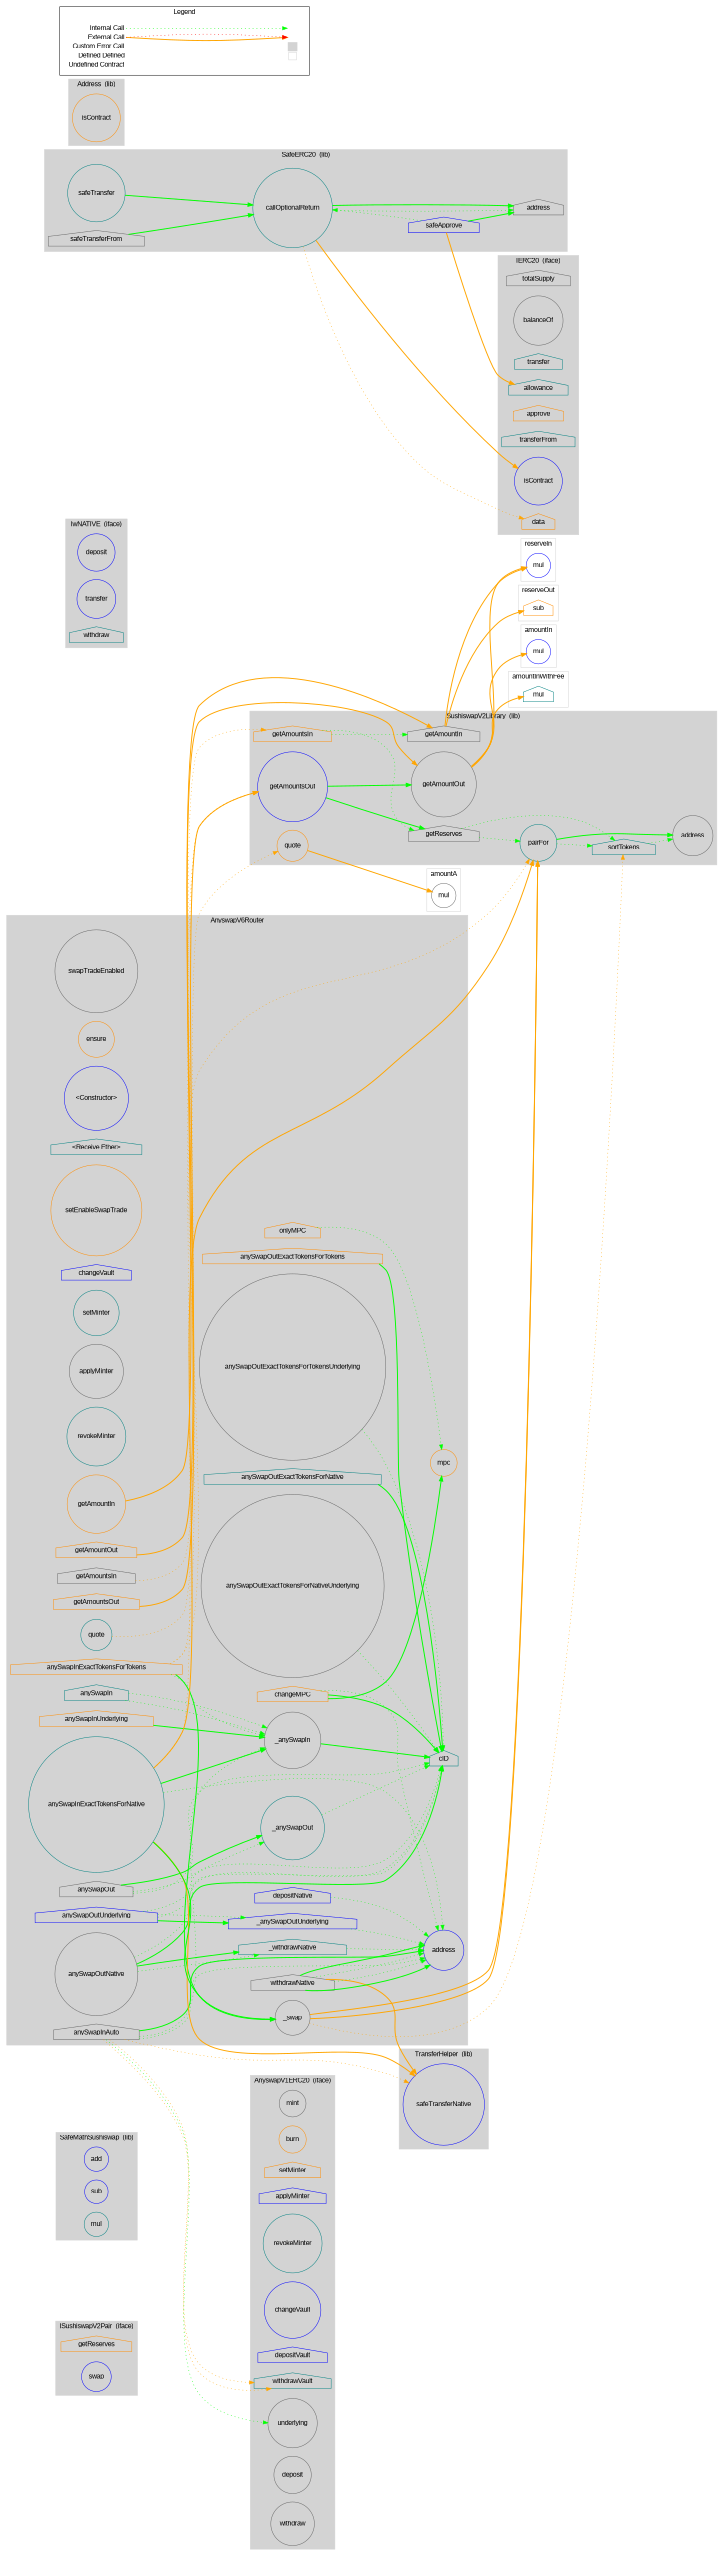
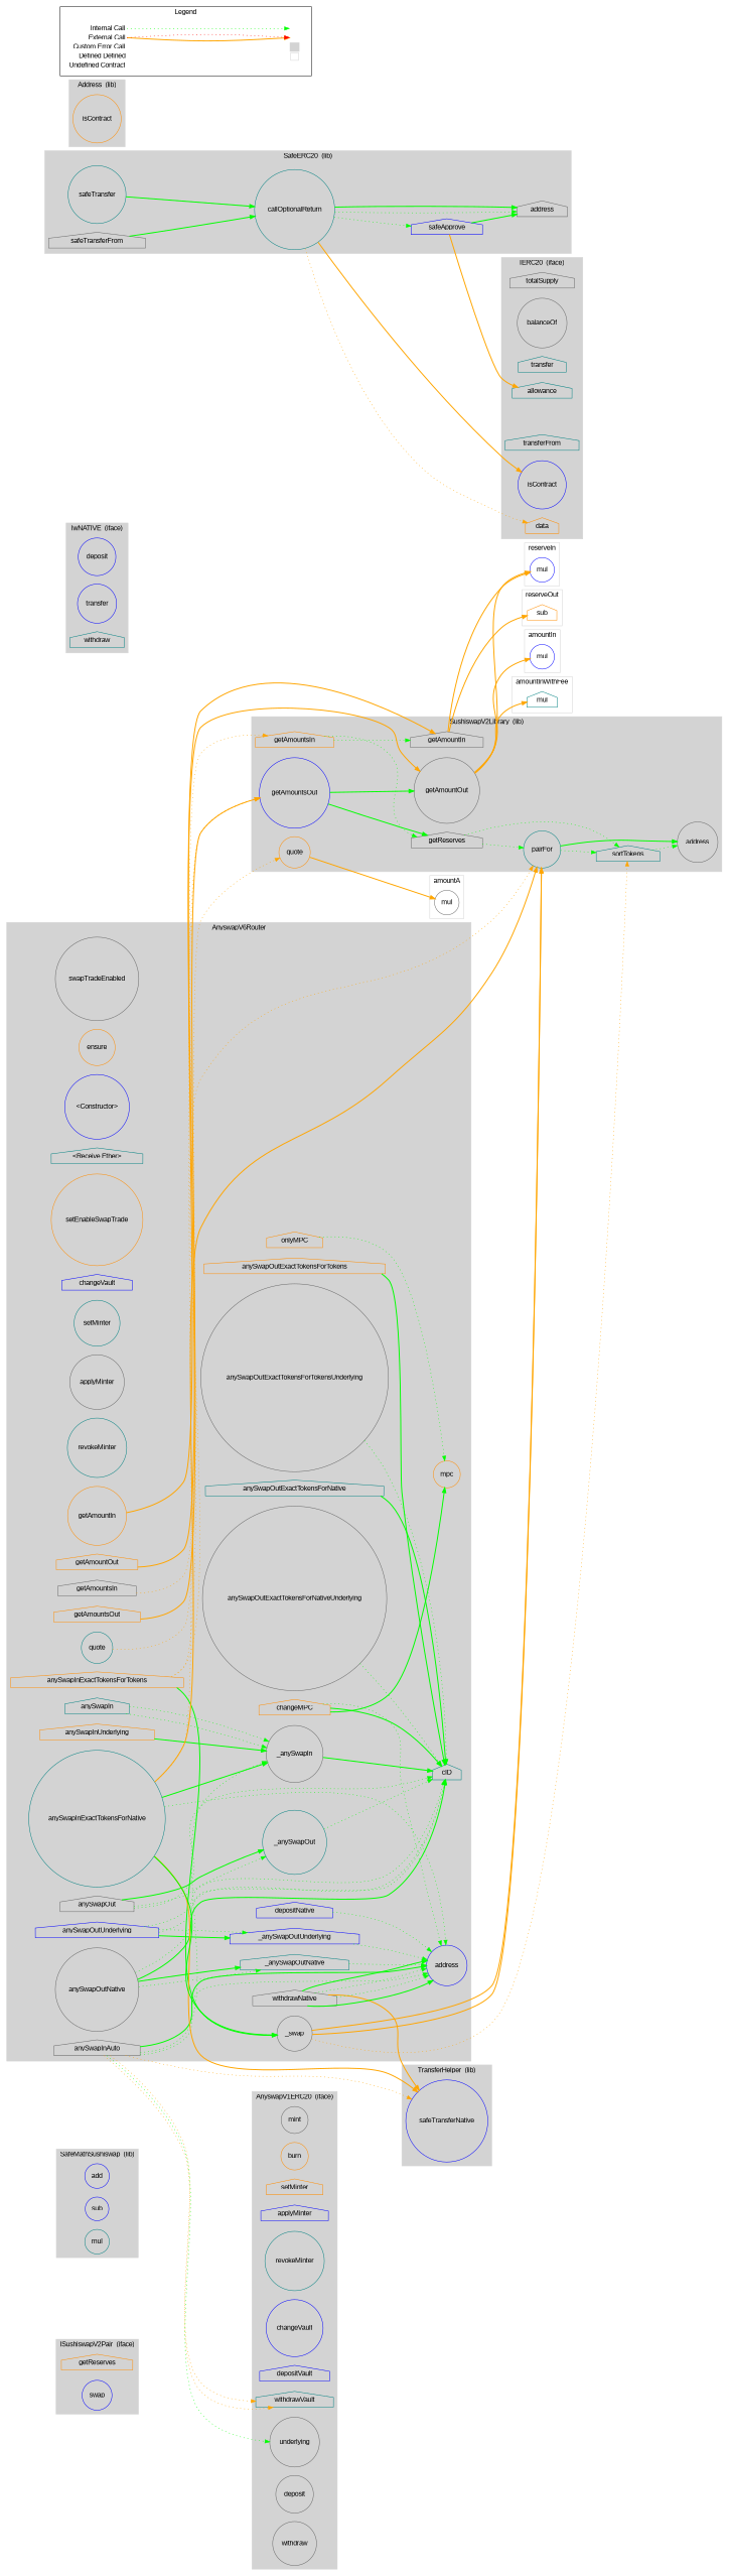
  digraph {
    compound=true
    fontname="Liberation Sans"
    rankdir=LR
    node [color=gray40 fontname="Liberation Sans" shape=circle]
    edge [color=green fontname="Liberation Sans" style=dotted]
    n1 [color=darkorange label=getReserves shape=house]
    n2 [color=blue label=swap]
    n3 [color=blue label=add]
    n4 [color=blue label=sub]
    n5 [color=teal label=mul]
    n6 [color=teal label=sortTokens shape=house]
    n7 [color=teal label=pairFor]
    n8 [label=getReserves shape=house]
    n9 [color=darkorange label=quote]
    n10 [label=getAmountOut]
    n11 [label=getAmountIn shape=house]
    n12 [color=blue label=getAmountsOut]
    n13 [color=darkorange label=getAmountsIn shape=house]
    n14 [label=address]
    n15 [color=blue label=safeTransferNative]
    n16 [color=blue label=deposit]
    n17 [color=blue label=transfer]
    n18 [color=teal label=withdraw shape=house]
    n19 [label=mint]
    n20 [color=darkorange label=burn]
    n21 [color=darkorange label=setMinter shape=house]
    n22 [color=blue label=applyMinter shape=house]
    n23 [color=teal label=revokeMinter]
    n24 [color=blue label=changeVault]
    n25 [color=blue label=depositVault shape=house]
    n26 [color=teal label=withdrawVault shape=house]
    n27 [label=underlying]
    n28 [label=deposit]
    n29 [label=withdraw]
    n30 [label=totalSupply shape=house]
    n31 [label=balanceOf]
    n32 [color=teal label=transfer shape=house]
    n33 [color=teal label=allowance shape=house]
-   n34 [color=darkorange label=approve shape=house]
    n35 [color=teal label=transferFrom shape=house]
    n36 [color=blue label=isContract]
    n37 [color=darkorange label=data shape=house]
    n38 [color=darkorange label=isContract]
    n39 [color=teal label=safeTransfer]
    n40 [label=safeTransferFrom shape=house]
    n41 [color=blue label=safeApprove shape=house]
    n42 [color=teal label=callOptionalReturn]
    n43 [label=address shape=house]
    n44 [label=swapTradeEnabled]
    n45 [color=darkorange label=ensure]
    n46 [color=blue label="<Constructor>"]
    n47 [color=teal label="<Receive Ether>" shape=house]
    n48 [color=darkorange label=onlyMPC shape=house]
    n49 [color=darkorange label=mpc]
    n50 [color=teal label=cID shape=house]
    n51 [color=darkorange label=setEnableSwapTrade]
    n52 [color=darkorange label=changeMPC shape=house]
    n53 [color=blue label=changeVault shape=house]
    n54 [color=teal label=setMinter]
    n55 [label=applyMinter]
    n56 [color=teal label=revokeMinter]
    n57 [color=teal label=_anySwapOut]
    n58 [label=anySwapOut shape=house]
    n59 [color=blue label=_anySwapOutUnderlying shape=house]
    n60 [color=blue label=anySwapOutUnderlying shape=house]
-   n61 [color=teal label=_withdrawNative shape=house]
+   n61 [color=teal label=_anySwapOutNative shape=house]
    n62 [label=anySwapOutNative]
    n63 [label=_anySwapIn]
    n64 [color=teal label=anySwapIn shape=house]
    n65 [color=darkorange label=anySwapInUnderlying shape=house]
    n66 [label=anySwapInAuto shape=house]
    n67 [color=blue label=depositNative shape=house]
    n68 [label=withdrawNative shape=house]
    n69 [label=_swap]
    n70 [color=darkorange label=anySwapOutExactTokensForTokens shape=house]
    n71 [label=anySwapOutExactTokensForTokensUnderlying]
    n72 [color=darkorange label=anySwapInExactTokensForTokens shape=house]
    n73 [color=teal label=anySwapOutExactTokensForNative shape=house]
    n74 [label=anySwapOutExactTokensForNativeUnderlying]
    n75 [color=teal label=anySwapInExactTokensForNative]
    n76 [color=teal label=quote]
    n77 [color=darkorange label=getAmountOut shape=house]
    n78 [color=darkorange label=getAmountIn]
    n79 [color=darkorange label=getAmountsOut shape=house]
    n80 [label=getAmountsIn shape=house]
    n81 [color=blue label=address]
    n82 [label=mul]
    n83 [label=<<table border="0" cellpadding="2" cellspacing="0" cellborder="0">   <tr><td align="right" port="i1">Internal Call</td></tr>   <tr><td align="right" port="i2">External Call</td></tr>   <tr><td align="right" port="i2">Custom Error Call</td></tr>   <tr><td align="right" port="i3">Defined Defined</td></tr>   <tr><td align="right" port="i4">Undefined Contract</td></tr>   </table>> shape=plaintext color=""]
    n84 [label=<<table border="0" cellpadding="2" cellspacing="0" cellborder="0">   <tr><td port="i1">&nbsp;&nbsp;&nbsp;</td></tr>   <tr><td port="i2">&nbsp;&nbsp;&nbsp;</td></tr>   <tr><td port="i3" bgcolor="lightgray">&nbsp;&nbsp;&nbsp;</td></tr>   <tr><td port="i4">     <table border="1" cellborder="0" cellspacing="0" cellpadding="7" color="lightgray">       <tr>        <td></td>       </tr>      </table>   </td></tr>   </table>> shape=plaintext color=""]
    n85 [color=blue label=mul]
    n86 [color=teal label=mul shape=house]
    n87 [color=blue label=mul]
    n88 [color=darkorange label=sub shape=house]
    subgraph cluster_1 {
      bgcolor=lightgray
      color=lightgray
      label="ISushiswapV2Pair  (iface)"
      style=filled
      n1
      n2
    }
    subgraph cluster_2 {
      bgcolor=lightgray
      color=lightgray
      label="SafeMathSushiswap  (lib)"
      style=filled
      n3
      n4
      n5
    }
    subgraph cluster_3 {
      bgcolor=lightgray
      color=lightgray
      label="SushiswapV2Library  (lib)"
      style=filled
      n6
      n7
      n8
      n9
      n10
      n11
      n12
      n13
      n14
    }
    subgraph cluster_4 {
      bgcolor=lightgray
      color=lightgray
      label="TransferHelper  (lib)"
      style=filled
      n15
    }
    subgraph cluster_5 {
      bgcolor=lightgray
      color=lightgray
      label="IwNATIVE  (iface)"
      style=filled
      n16
      n17
      n18
    }
    subgraph cluster_6 {
      bgcolor=lightgray
      color=lightgray
      label="AnyswapV1ERC20  (iface)"
      style=filled
      n19
      n20
      n21
      n22
      n23
      n24
      n25
      n26
      n27
      n28
      n29
    }
    subgraph cluster_7 {
      bgcolor=lightgray
      color=lightgray
      label="IERC20  (iface)"
      style=filled
      n30
      n31
      n32
      n33
-     n34
      n35
      n36
      n37
    }
    subgraph cluster_8 {
      bgcolor=lightgray
      color=lightgray
      label="Address  (lib)"
      style=filled
      n38
    }
    subgraph cluster_9 {
      bgcolor=lightgray
      color=lightgray
      label="SafeERC20  (lib)"
      style=filled
      n39
      n40
      n41
      n42
      n43
    }
    subgraph cluster_10 {
      bgcolor=lightgray
      color=lightgray
      label=AnyswapV6Router
      style=filled
      n44
      n45
      n46
      n47
      n48
      n49
      n50
      n51
      n52
      n53
      n54
      n55
      n56
      n57
      n58
      n59
      n60
      n61
      n62
      n63
      n64
      n65
      n66
      n67
      n68
      n69
      n70
      n71
      n72
      n73
      n74
      n75
      n76
      n77
      n78
      n79
      n80
      n81
    }
    subgraph cluster_11 {
      color=lightgray
      label=amountA
      n82
    }
    subgraph cluster_12 {
      label=Legend
      n83
      n84
    }
    subgraph cluster_13 {
      color=lightgray
      label=amountIn
      n85
    }
    subgraph cluster_14 {
      color=lightgray
      label=amountInWithFee
      n86
    }
    subgraph cluster_15 {
      color=lightgray
      label=reserveIn
      n87
    }
    subgraph cluster_16 {
      color=lightgray
      label=reserveOut
      n88
    }
    n6 -> n14
    n7 -> n6
    n7 -> n14 [style=bold]
    n8 -> n6
    n8 -> n7
    n9 -> n82 [color=orange style=bold]
    n10 -> n85 [color=orange style=bold]
    n10 -> n86 [color=orange style=bold]
    n10 -> n87 [color=orange style=bold]
    n11 -> n87 [color=orange style=bold]
    n11 -> n88 [color=orange style=bold]
    n12 -> n8 [style=bold]
    n12 -> n10 [style=bold]
    n13 -> n8
    n13 -> n11
    n39 -> n42 [style=bold]
    n40 -> n42 [style=bold]
    n41 -> n33 [color=orange style=bold]
-   n41 -> n42
+   n42 -> n41
    n41 -> n43 [style=bold]
    n42 -> n36 [color=orange style=bold]
    n42 -> n37 [color=orange]
    n42 -> n43
    n42 -> n43 [style=bold]
    n48 -> n49
    n52 -> n49 [style=bold]
    n52 -> n50 [style=bold]
    n52 -> n81
    n57 -> n50
    n58 -> n50
    n58 -> n57
    n58 -> n57 [style=bold]
    n59 -> n81
    n60 -> n50
    n60 -> n50
    n60 -> n59 [style=bold]
    n60 -> n59
    n61 -> n81
    n62 -> n50 [style=bold]
    n62 -> n50
    n62 -> n61
    n62 -> n61 [style=bold]
    n63 -> n50 [style=bold]
    n64 -> n63
    n64 -> n63
    n65 -> n63 [style=bold]
    n66 -> n15 [color=orange]
    n66 -> n26 [color=orange]
    n66 -> n26 [color=orange]
    n66 -> n27
    n66 -> n63
    n66 -> n81
    n66 -> n81 [style=bold]
    n67 -> n81
    n68 -> n15 [color=orange style=bold]
    n68 -> n81 [style=bold]
    n68 -> n81
    n68 -> n81
    n68 -> n81 [style=bold]
    n69 -> n6 [color=orange]
    n69 -> n7 [color=orange style=bold]
    n69 -> n7 [color=orange style=bold]
    n70 -> n50 [style=bold]
    n71 -> n50
    n72 -> n7 [color=orange]
    n72 -> n12 [color=orange]
-   n72 -> n63
    n72 -> n69 [style=bold]
    n73 -> n50 [style=bold]
    n74 -> n50
    n75 -> n7 [color=orange style=bold]
    n75 -> n12 [color=orange]
    n75 -> n15 [color=orange style=bold]
    n75 -> n63 [style=bold]
    n75 -> n69 [style=bold]
    n75 -> n81
    n76 -> n9 [color=orange]
    n77 -> n10 [color=orange style=bold]
    n78 -> n11 [color=orange style=bold]
    n79 -> n12 [color=orange style=bold]
    n80 -> n13 [color=orange]
    n83 -> n84 [headport="i1:w" tailport="i1:e"]
    n83 -> n84 [color=orange headport="i2:w" style=bold tailport="i2:e"]
    n83 -> n84 [color=red headport="i2:w" tailport="i2:e"]
  }
